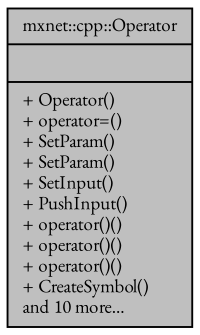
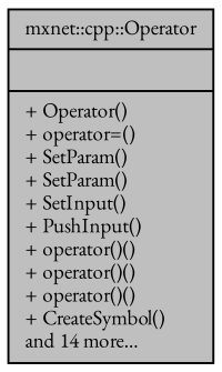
  digraph {
    fontname="EB Garamond"
-   n1 [color=black fillcolor=grey75 fontcolor=black fontname="EB Garamond" fontsize=10 height=0.2 label="{mxnet::cpp::Operator\n||+ Operator()\l+ operator=()\l+ SetParam()\l+ SetParam()\l+ SetInput()\l+ PushInput()\l+ operator()()\l+ operator()()\l+ operator()()\l+ CreateSymbol()\land 10 more...\l}" shape=record style=filled width=0.4]
+   n1 [color=black fillcolor=grey75 fontcolor=black fontname="EB Garamond" fontsize=10 height=0.2 label="{mxnet::cpp::Operator\n||+ Operator()\l+ operator=()\l+ SetParam()\l+ SetParam()\l+ SetInput()\l+ PushInput()\l+ operator()()\l+ operator()()\l+ operator()()\l+ CreateSymbol()\land 14 more...\l}" shape=record style=filled width=0.4]
  }
